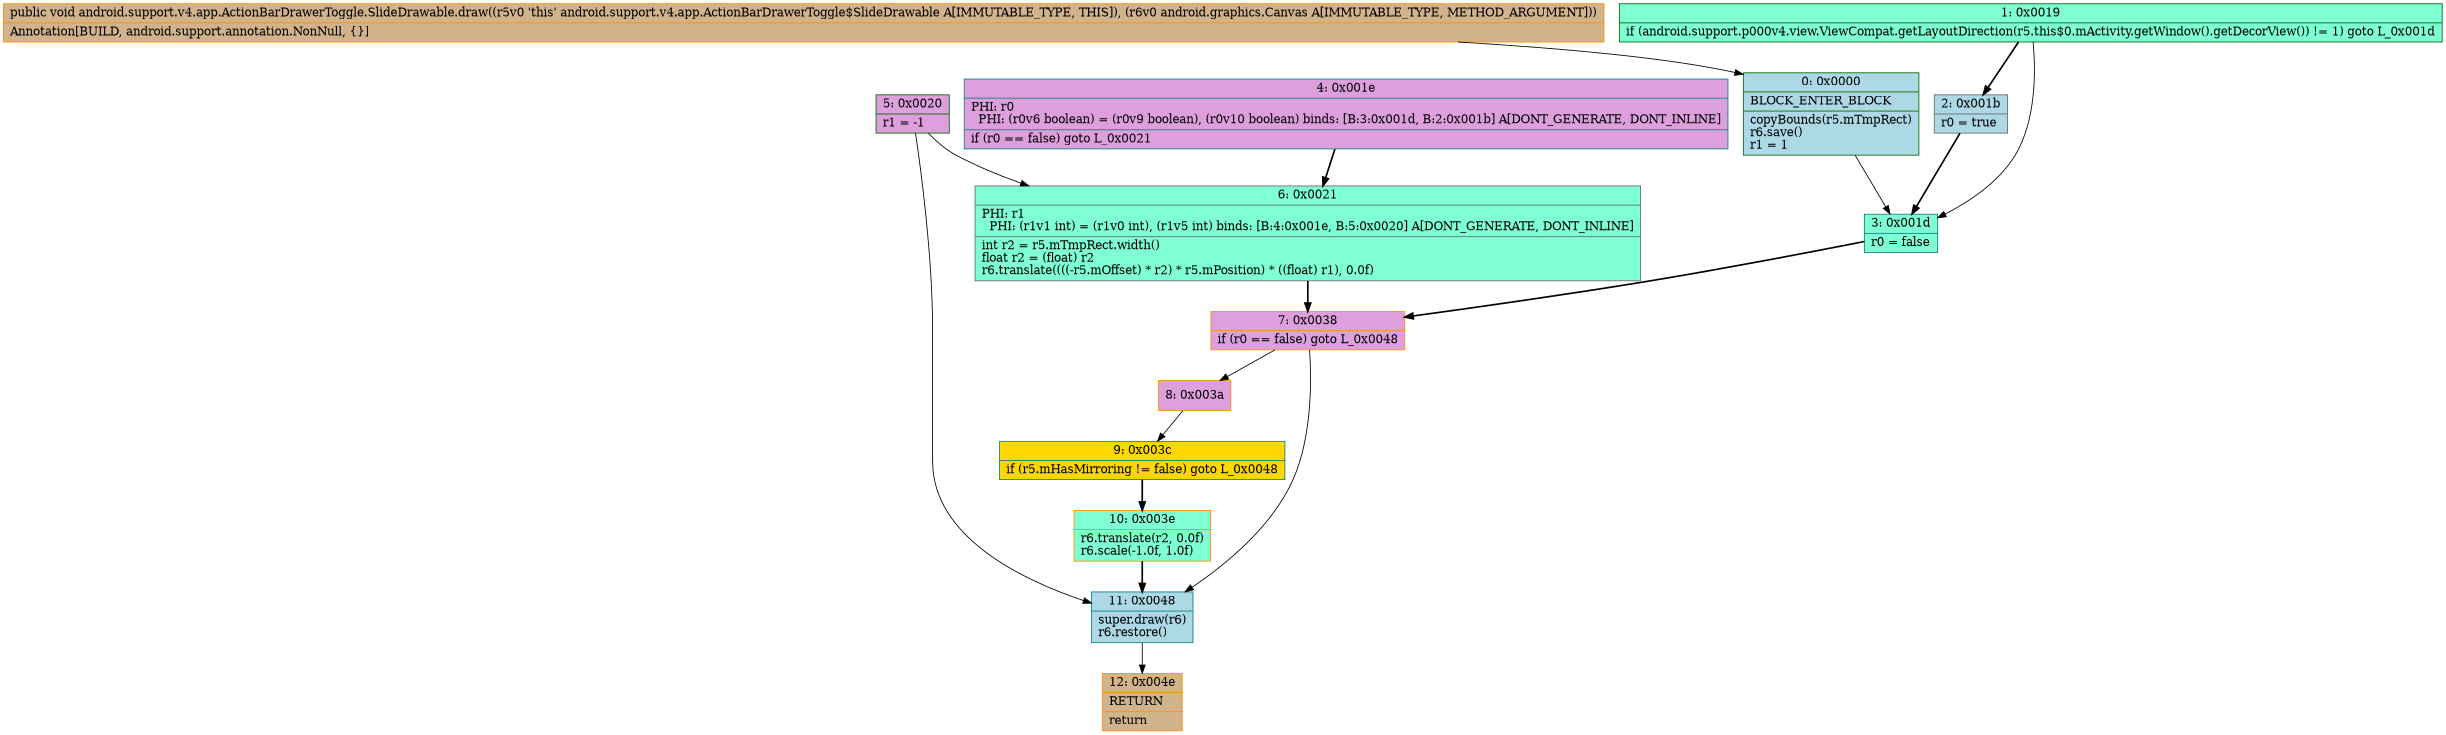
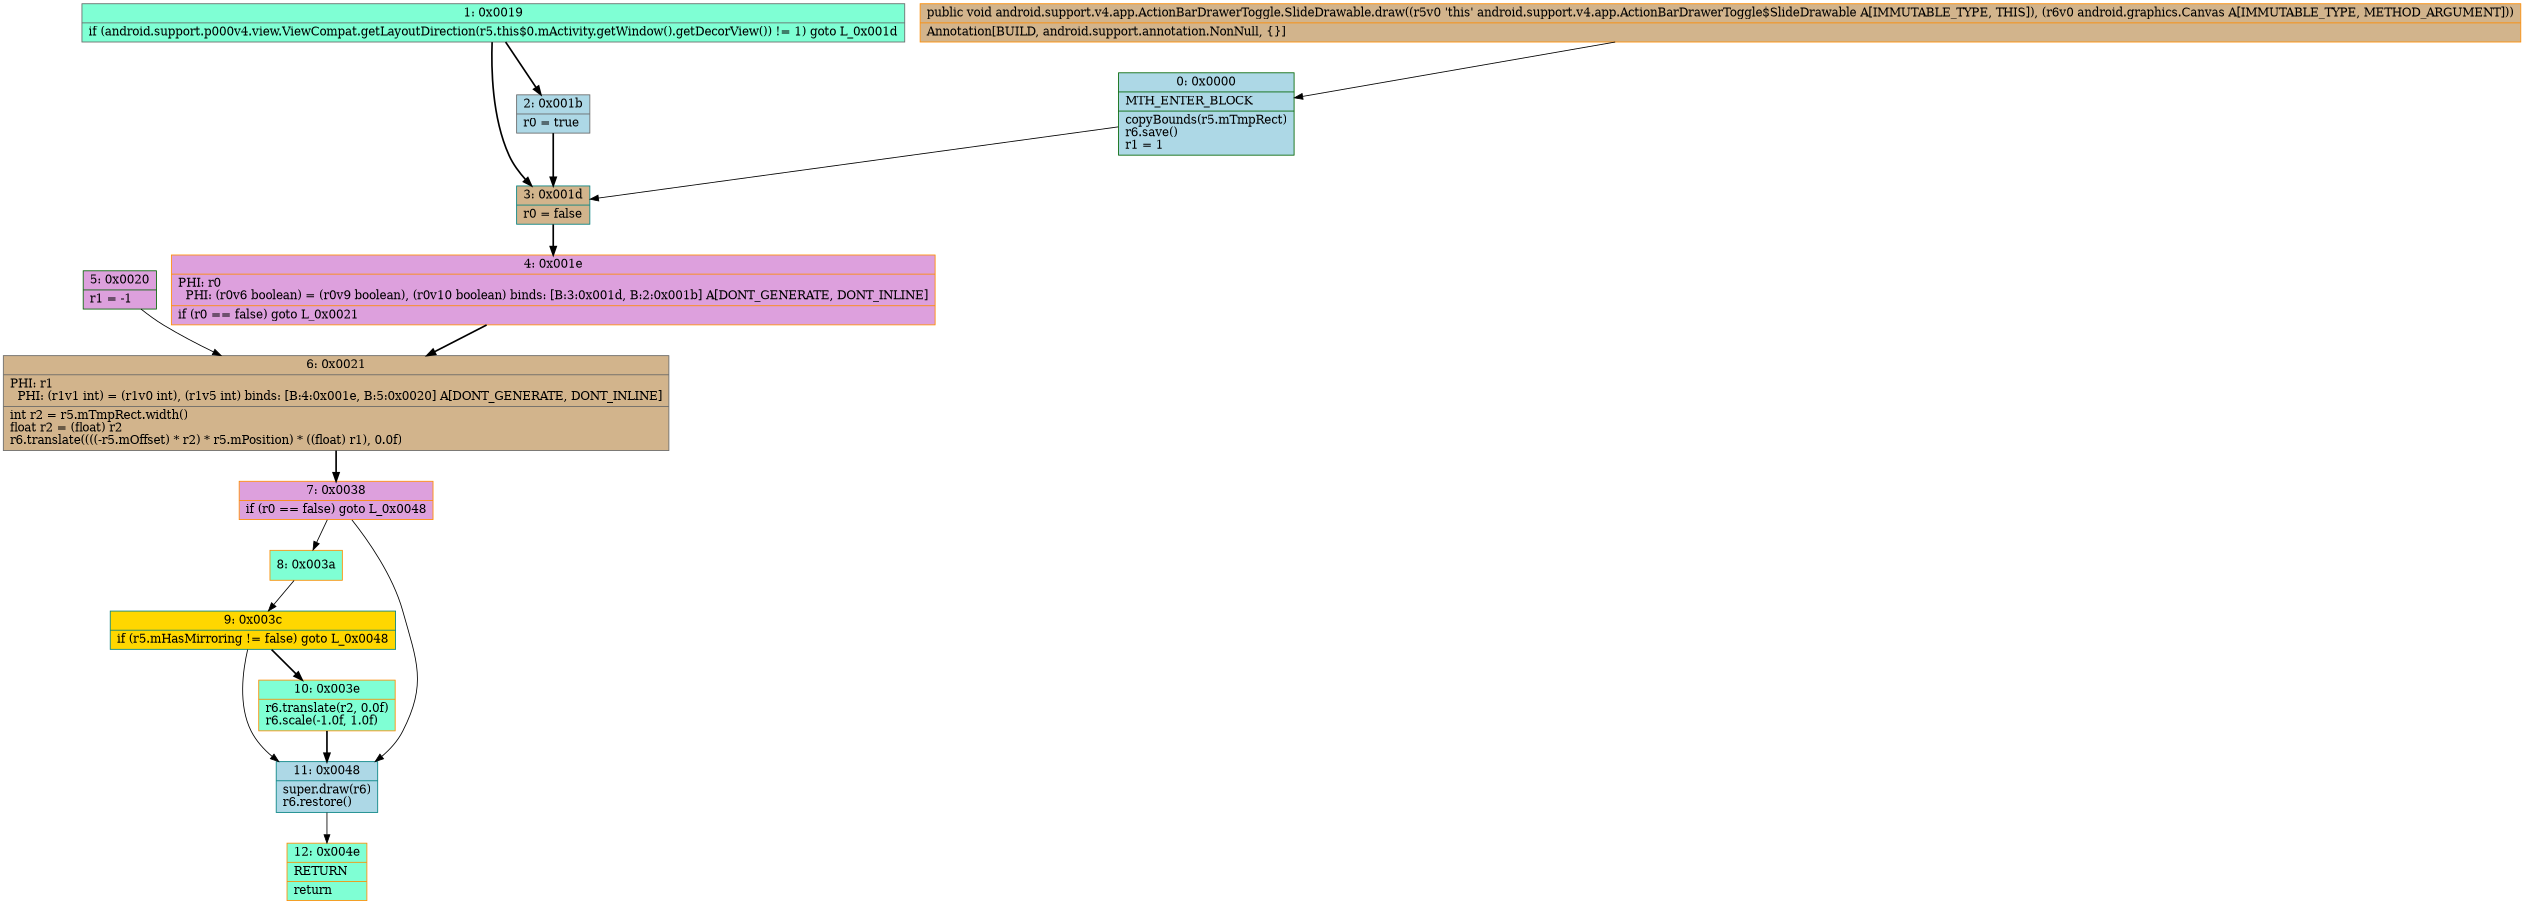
  digraph {
    node [color=darkorange fillcolor=aquamarine shape=record style=filled]
    edge [style=solid]
-   n1 [color=darkgreen fillcolor=lightblue label="{0\:\ 0x0000|BLOCK_ENTER_BLOCK\l|copyBounds(r5.mTmpRect)\lr6.save()\lr1 = 1\l}"]
-   n2 [color=teal label="{3\:\ 0x001d|r0 = false\l}"]
-   n3 [color=darkgreen label="{1\:\ 0x0019|if (android.support.p000v4.view.ViewCompat.getLayoutDirection(r5.this$0.mActivity.getWindow().getDecorView()) != 1) goto L_0x001d\l}"]
+   n1 [color=darkgreen fillcolor=lightblue label="{0\:\ 0x0000|MTH_ENTER_BLOCK\l|copyBounds(r5.mTmpRect)\lr6.save()\lr1 = 1\l}"]
+   n2 [color=teal fillcolor=tan label="{3\:\ 0x001d|r0 = false\l}"]
+   n3 [color=gray40 label="{1\:\ 0x0019|if (android.support.p000v4.view.ViewCompat.getLayoutDirection(r5.this$0.mActivity.getWindow().getDecorView()) != 1) goto L_0x001d\l}"]
    n4 [color=gray40 fillcolor=lightblue label="{2\:\ 0x001b|r0 = true\l}"]
-   n5 [color=teal fillcolor=plum label="{4\:\ 0x001e|PHI: r0 \l  PHI: (r0v6 boolean) = (r0v9 boolean), (r0v10 boolean) binds: [B:3:0x001d, B:2:0x001b] A[DONT_GENERATE, DONT_INLINE]\l|if (r0 == false) goto L_0x0021\l}"]
-   n6 [color=gray40 label="{6\:\ 0x0021|PHI: r1 \l  PHI: (r1v1 int) = (r1v0 int), (r1v5 int) binds: [B:4:0x001e, B:5:0x0020] A[DONT_GENERATE, DONT_INLINE]\l|int r2 = r5.mTmpRect.width()\lfloat r2 = (float) r2\lr6.translate((((\-r5.mOffset) * r2) * r5.mPosition) * ((float) r1), 0.0f)\l}"]
+   n5 [fillcolor=plum label="{4\:\ 0x001e|PHI: r0 \l  PHI: (r0v6 boolean) = (r0v9 boolean), (r0v10 boolean) binds: [B:3:0x001d, B:2:0x001b] A[DONT_GENERATE, DONT_INLINE]\l|if (r0 == false) goto L_0x0021\l}"]
+   n6 [color=gray40 fillcolor=tan label="{6\:\ 0x0021|PHI: r1 \l  PHI: (r1v1 int) = (r1v0 int), (r1v5 int) binds: [B:4:0x001e, B:5:0x0020] A[DONT_GENERATE, DONT_INLINE]\l|int r2 = r5.mTmpRect.width()\lfloat r2 = (float) r2\lr6.translate((((\-r5.mOffset) * r2) * r5.mPosition) * ((float) r1), 0.0f)\l}"]
    n7 [color=darkgreen fillcolor=plum label="{5\:\ 0x0020|r1 = \-1\l}"]
    n8 [fillcolor=plum label="{7\:\ 0x0038|if (r0 == false) goto L_0x0048\l}"]
-   n9 [fillcolor=plum label="{8\:\ 0x003a}"]
+   n9 [label="{8\:\ 0x003a}"]
    n10 [color=teal fillcolor=lightblue label="{11\:\ 0x0048|super.draw(r6)\lr6.restore()\l}"]
    n11 [color=teal fillcolor=gold label="{9\:\ 0x003c|if (r5.mHasMirroring != false) goto L_0x0048\l}"]
-   n12 [fillcolor=tan label="{12\:\ 0x004e|RETURN\l|return\l}"]
+   n12 [label="{12\:\ 0x004e|RETURN\l|return\l}"]
    n13 [label="{10\:\ 0x003e|r6.translate(r2, 0.0f)\lr6.scale(\-1.0f, 1.0f)\l}"]
    n14 [fillcolor=tan label="{public void android.support.v4.app.ActionBarDrawerToggle.SlideDrawable.draw((r5v0 'this' android.support.v4.app.ActionBarDrawerToggle$SlideDrawable A[IMMUTABLE_TYPE, THIS]), (r6v0 android.graphics.Canvas A[IMMUTABLE_TYPE, METHOD_ARGUMENT]))  | Annotation[BUILD, android.support.annotation.NonNull, \{\}]\l}"]
    n1 -> n2
-   n2 -> n8 [style=bold]
-   n3 -> n2
+   n2 -> n5 [style=bold]
+   n3 -> n2 [style=bold]
    n3 -> n4 [style=bold]
    n4 -> n2 [style=bold]
    n5 -> n6 [style=bold]
    n6 -> n8 [style=bold]
    n7 -> n6
    n8 -> n9
    n8 -> n10
    n9 -> n11
    n10 -> n12
-   n7 -> n10
+   n11 -> n10
    n11 -> n13 [style=bold]
    n13 -> n10 [style=bold]
    n14 -> n1
  }
